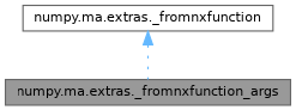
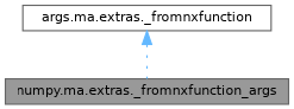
  digraph {
    node [color=gray40 fontname=Helvetica fontsize=10 shape=box style=filled]
    n1 [fillcolor=grey60 fontcolor=black height=0.2 label="numpy.ma.extras._fromnxfunction_args" width=0.4]
-   n2 [fillcolor=white height=0.2 label="numpy.ma.extras._fromnxfunction" width=0.4]
+   n2 [fillcolor=white height=0.2 label="args.ma.extras._fromnxfunction" width=0.4]
    n2 -> n1 [color=steelblue1 dir=back fontname=Helvetica fontsize=10 labelfontname=Helvetica labelfontsize=10 style=dotted]
  }
